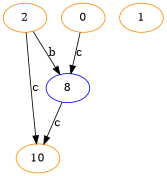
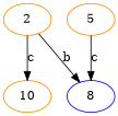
  strict digraph {
    node [color=darkorange]
    2
    10
    8 [color=blue]
-   0
-   1
+   0 [label=5]
    2 -> 10 [label=c]
    2 -> 8 [label=b]
-   8 -> 10 [label=c]
    0 -> 8 [label=c]
  }
